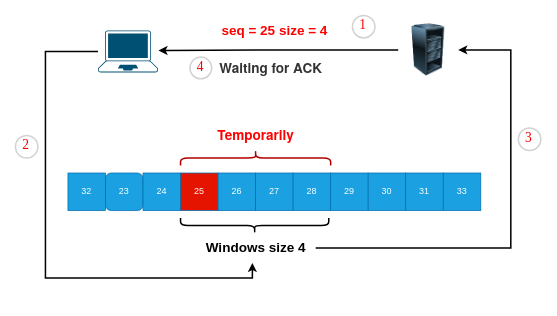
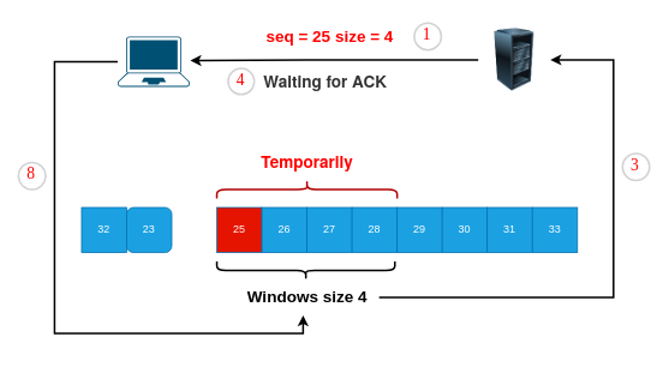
  <mxCell id="0" />
  <mxCell id="1" parent="0" />
  <mxCell id="2" value="32" style="rounded=0;whiteSpace=wrap;html=1;fillColor=#1ba1e2;fontColor=#ffffff;strokeColor=#006EAF;" vertex="1" parent="1"><mxGeometry x="90" y="230" width="50" height="50" as="geometry" /></mxCell>
  <mxCell id="3" value="23" style="whiteSpace=wrap;html=1;fillColor=#1ba1e2;fontColor=#ffffff;strokeColor=#006EAF;rounded=1;" vertex="1" parent="1"><mxGeometry x="140" y="230" width="50" height="50" as="geometry" /></mxCell>
- <mxCell id="4" value="24" style="rounded=0;whiteSpace=wrap;html=1;fillColor=#1ba1e2;fontColor=#ffffff;strokeColor=#006EAF;" vertex="1" parent="1"><mxGeometry x="190" y="230" width="50" height="50" as="geometry" /></mxCell>
  <mxCell id="5" value="25" style="rounded=0;whiteSpace=wrap;html=1;fillColor=#e51400;fontColor=#ffffff;strokeColor=#006EAF;" vertex="1" parent="1"><mxGeometry x="240" y="230" width="50" height="50" as="geometry" /></mxCell>
  <mxCell id="6" value="26" style="rounded=0;whiteSpace=wrap;html=1;fillColor=#1ba1e2;fontColor=#ffffff;strokeColor=#006EAF;" vertex="1" parent="1"><mxGeometry x="290" y="230" width="50" height="50" as="geometry" /></mxCell>
  <mxCell id="7" value="27" style="rounded=0;whiteSpace=wrap;html=1;fillColor=#1ba1e2;fontColor=#ffffff;strokeColor=#006EAF;" vertex="1" parent="1"><mxGeometry x="340" y="230" width="50" height="50" as="geometry" /></mxCell>
  <mxCell id="8" value="28" style="rounded=0;whiteSpace=wrap;html=1;fillColor=#1ba1e2;fontColor=#ffffff;strokeColor=#006EAF;" vertex="1" parent="1"><mxGeometry x="390" y="230" width="50" height="50" as="geometry" /></mxCell>
  <mxCell id="9" value="29" style="rounded=0;whiteSpace=wrap;html=1;fillColor=#1ba1e2;fontColor=#ffffff;strokeColor=#006EAF;" vertex="1" parent="1"><mxGeometry x="440" y="230" width="50" height="50" as="geometry" /></mxCell>
  <mxCell id="10" value="30" style="rounded=0;whiteSpace=wrap;html=1;fillColor=#1ba1e2;fontColor=#ffffff;strokeColor=#006EAF;" vertex="1" parent="1"><mxGeometry x="490" y="230" width="50" height="50" as="geometry" /></mxCell>
  <mxCell id="11" value="31" style="rounded=0;whiteSpace=wrap;html=1;fillColor=#1ba1e2;fontColor=#ffffff;strokeColor=#006EAF;" vertex="1" parent="1"><mxGeometry x="540" y="230" width="50" height="50" as="geometry" /></mxCell>
  <mxCell id="12" value="33" style="rounded=0;whiteSpace=wrap;html=1;fillColor=#1ba1e2;fontColor=#ffffff;strokeColor=#006EAF;" vertex="1" parent="1"><mxGeometry x="590" y="230" width="50" height="50" as="geometry" /></mxCell>
  <mxCell id="13" value="" style="shape=curlyBracket;whiteSpace=wrap;html=1;rounded=1;fillColor=none;rotation=-90;strokeWidth=2;" vertex="1" parent="1"><mxGeometry x="328.75" y="201.25" width="20" height="197.5" as="geometry" /></mxCell>
  <mxCell id="14" style="edgeStyle=orthogonalEdgeStyle;rounded=0;orthogonalLoop=1;jettySize=auto;html=1;entryX=1;entryY=0.5;entryDx=0;entryDy=0;fontSize=18;fontColor=#FF0000;strokeWidth=2;" edge="1" parent="1" source="15" target="21"><mxGeometry relative="1" as="geometry"><Array as="points"><mxPoint x="680" y="330" /><mxPoint x="680" y="66" /></Array></mxGeometry></mxCell>
  <mxCell id="15" value="&lt;b&gt;&lt;font style=&quot;font-size: 18px;&quot;&gt;Windows size 4&lt;/font&gt;&lt;/b&gt;" style="text;html=1;align=center;verticalAlign=middle;resizable=0;points=[];autosize=1;strokeColor=none;fillColor=none;" vertex="1" parent="1"><mxGeometry x="260" y="310" width="160" height="40" as="geometry" /></mxCell>
  <mxCell id="16" value="" style="shape=curlyBracket;whiteSpace=wrap;html=1;rounded=1;fontSize=18;strokeWidth=2;fillColor=#e51400;rotation=90;fontColor=#ffffff;strokeColor=#B20000;" vertex="1" parent="1"><mxGeometry x="330" y="110" width="20" height="200" as="geometry" /></mxCell>
  <mxCell id="17" value="&lt;span style=&quot;font-family: &amp;quot;Helvetica Neue&amp;quot;, Helvetica, Arial, &amp;quot;Hiragino Sans GB&amp;quot;, &amp;quot;Hiragino Sans GB W3&amp;quot;, &amp;quot;Microsoft YaHei UI&amp;quot;, &amp;quot;Microsoft YaHei&amp;quot;, sans-serif; text-align: start;&quot;&gt;&lt;b style=&quot;&quot;&gt;&lt;font color=&quot;#ff0000&quot; style=&quot;font-size: 18px;&quot;&gt;Temporarily&lt;/font&gt;&lt;/b&gt;&lt;/span&gt;" style="text;html=1;align=center;verticalAlign=middle;resizable=0;points=[];autosize=1;strokeColor=none;fillColor=none;fontSize=18;" vertex="1" parent="1"><mxGeometry x="280" y="160" width="120" height="40" as="geometry" /></mxCell>
  <mxCell id="18" style="edgeStyle=orthogonalEdgeStyle;rounded=0;orthogonalLoop=1;jettySize=auto;html=1;entryX=0.473;entryY=0.996;entryDx=0;entryDy=0;entryPerimeter=0;fontSize=18;fontColor=#FF0000;strokeWidth=2;" edge="1" parent="1" source="19" target="15"><mxGeometry relative="1" as="geometry"><Array as="points"><mxPoint x="60" y="68" /><mxPoint x="60" y="370" /><mxPoint x="336" y="370" /></Array></mxGeometry></mxCell>
  <mxCell id="19" value="" style="points=[[0.13,0.02,0],[0.5,0,0],[0.87,0.02,0],[0.885,0.4,0],[0.985,0.985,0],[0.5,1,0],[0.015,0.985,0],[0.115,0.4,0]];verticalLabelPosition=bottom;sketch=0;html=1;verticalAlign=top;aspect=fixed;align=center;pointerEvents=1;shape=mxgraph.cisco19.laptop;fillColor=#005073;strokeColor=none;fontSize=18;fontColor=#FF0000;" vertex="1" parent="1"><mxGeometry x="130" y="40" width="80" height="56" as="geometry" /></mxCell>
  <mxCell id="20" style="edgeStyle=orthogonalEdgeStyle;rounded=0;orthogonalLoop=1;jettySize=auto;html=1;entryX=1.008;entryY=0.479;entryDx=0;entryDy=0;entryPerimeter=0;fontSize=18;fontColor=#FF0000;strokeWidth=2;" edge="1" parent="1" source="21" target="19"><mxGeometry relative="1" as="geometry" /></mxCell>
  <mxCell id="21" value="" style="image;html=1;image=img/lib/clip_art/computers/Server_Rack_Partial_128x128.png;fontSize=18;fontColor=#FF0000;strokeWidth=2;fillColor=none;" vertex="1" parent="1"><mxGeometry x="530" y="31" width="80" height="70" as="geometry" /></mxCell>
  <mxCell id="22" value="&lt;b&gt;seq = 25 size = 4&lt;/b&gt;" style="text;html=1;align=center;verticalAlign=middle;resizable=0;points=[];autosize=1;strokeColor=none;fillColor=none;fontSize=18;fontColor=#FF0000;" vertex="1" parent="1"><mxGeometry x="285" y="20" width="160" height="40" as="geometry" /></mxCell>
  <mxCell id="23" value="&lt;span style=&quot;color: rgb(51, 51, 51); font-family: &amp;quot;Helvetica Neue&amp;quot;, Helvetica, Arial, &amp;quot;Hiragino Sans GB&amp;quot;, &amp;quot;Hiragino Sans GB W3&amp;quot;, &amp;quot;Microsoft YaHei UI&amp;quot;, &amp;quot;Microsoft YaHei&amp;quot;, sans-serif; text-align: start;&quot;&gt;&lt;b style=&quot;&quot;&gt;&lt;font style=&quot;font-size: 18px;&quot;&gt;Waiting for ACK&lt;/font&gt;&lt;/b&gt;&lt;/span&gt;" style="text;html=1;align=center;verticalAlign=middle;resizable=0;points=[];autosize=1;strokeColor=none;fillColor=none;fontSize=18;fontColor=#FF0000;" vertex="1" parent="1"><mxGeometry x="280" y="70" width="160" height="40" as="geometry" /></mxCell>
- <mxCell id="24" value="1" style="ellipse;whiteSpace=wrap;html=1;aspect=fixed;strokeWidth=2;fontFamily=Tahoma;spacingBottom=4;spacingRight=2;strokeColor=#d3d3d3;fontSize=18;fontColor=#FF0000;fillColor=none;" vertex="1" parent="1"><mxGeometry x="469" y="20" width="30" height="30" as="geometry" /></mxCell>
- <mxCell id="25" value="2" style="ellipse;whiteSpace=wrap;html=1;aspect=fixed;strokeWidth=2;fontFamily=Tahoma;spacingBottom=4;spacingRight=2;strokeColor=#d3d3d3;fontSize=18;fontColor=#FF0000;fillColor=none;" vertex="1" parent="1"><mxGeometry x="20" y="180" width="30" height="30" as="geometry" /></mxCell>
+ <mxCell id="24" value="1" style="ellipse;whiteSpace=wrap;html=1;aspect=fixed;strokeWidth=2;fontFamily=Tahoma;spacingBottom=4;spacingRight=2;strokeColor=#d3d3d3;fontSize=18;fontColor=#FF0000;fillColor=none;" vertex="1" parent="1"><mxGeometry x="459" y="25" width="30" height="30" as="geometry" /></mxCell>
+ <mxCell id="25" value="8" style="ellipse;whiteSpace=wrap;html=1;aspect=fixed;strokeWidth=2;fontFamily=Tahoma;spacingBottom=4;spacingRight=2;strokeColor=#d3d3d3;fontSize=18;fontColor=#FF0000;fillColor=none;" vertex="1" parent="1"><mxGeometry x="20" y="180" width="30" height="30" as="geometry" /></mxCell>
  <mxCell id="26" value="3" style="ellipse;whiteSpace=wrap;html=1;aspect=fixed;strokeWidth=2;fontFamily=Tahoma;spacingBottom=4;spacingRight=2;strokeColor=#d3d3d3;fontSize=18;fontColor=#FF0000;fillColor=none;" vertex="1" parent="1"><mxGeometry x="690" y="170" width="30" height="30" as="geometry" /></mxCell>
  <mxCell id="27" value="4" style="ellipse;whiteSpace=wrap;html=1;aspect=fixed;strokeWidth=2;fontFamily=Tahoma;spacingBottom=4;spacingRight=2;strokeColor=#d3d3d3;fontSize=18;fontColor=#FF0000;fillColor=none;" vertex="1" parent="1"><mxGeometry x="252.5" y="75.5" width="29" height="29" as="geometry" /></mxCell>
